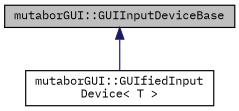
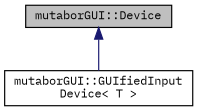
  digraph {
    fontname="IBM Plex Mono"
    node [color=black fontname="IBM Plex Mono" fontsize=10 shape=record style=filled]
-   n1 [fillcolor=grey75 fontcolor=black height=0.2 label="mutaborGUI::GUIInputDeviceBase" width=0.4]
+   n1 [fillcolor=grey75 fontcolor=black height=0.2 label="mutaborGUI::Device" width=0.4]
    n2 [fillcolor=white height=0.2 label="mutaborGUI::GUIfiedInput\lDevice\< T \>" width=0.4]
    n1 -> n2 [color=midnightblue dir=back fontname="IBM Plex Mono" fontsize=10 labelfontname=Sans labelfontsize=10 style=solid]
  }
